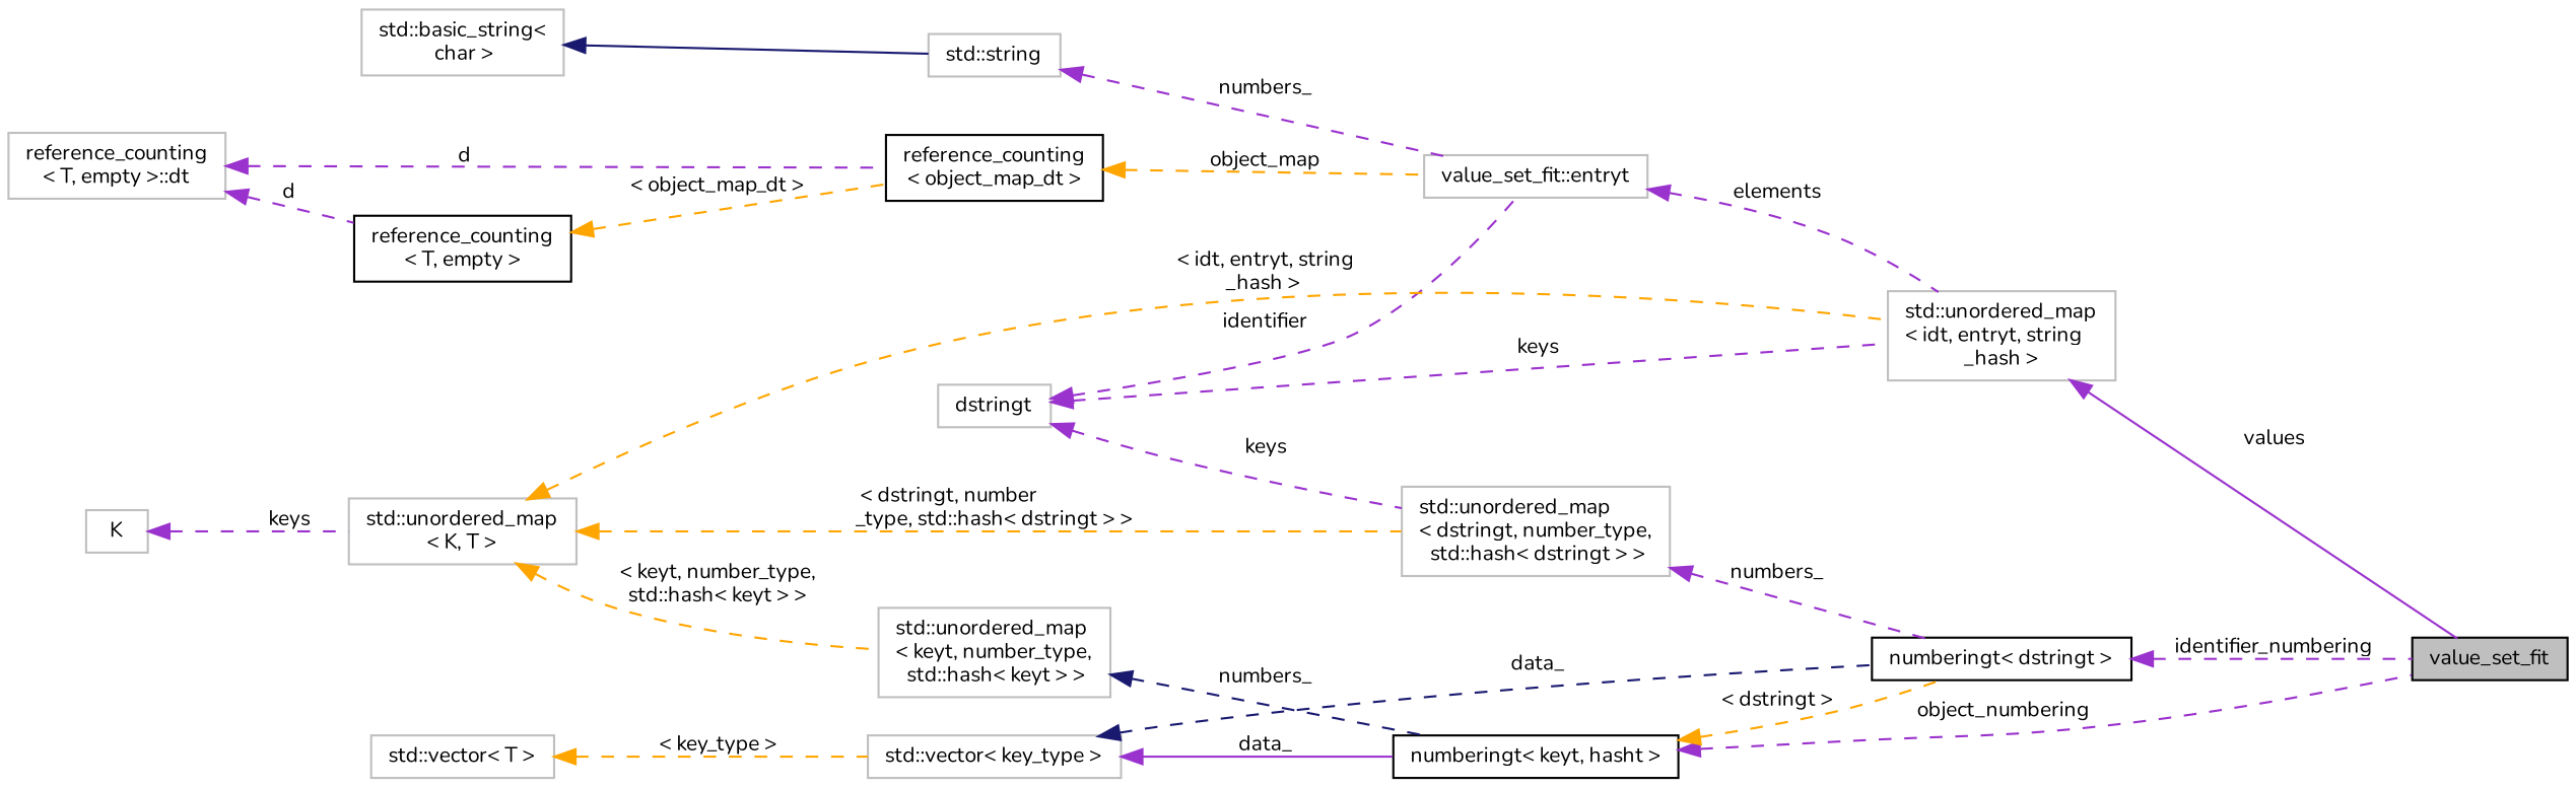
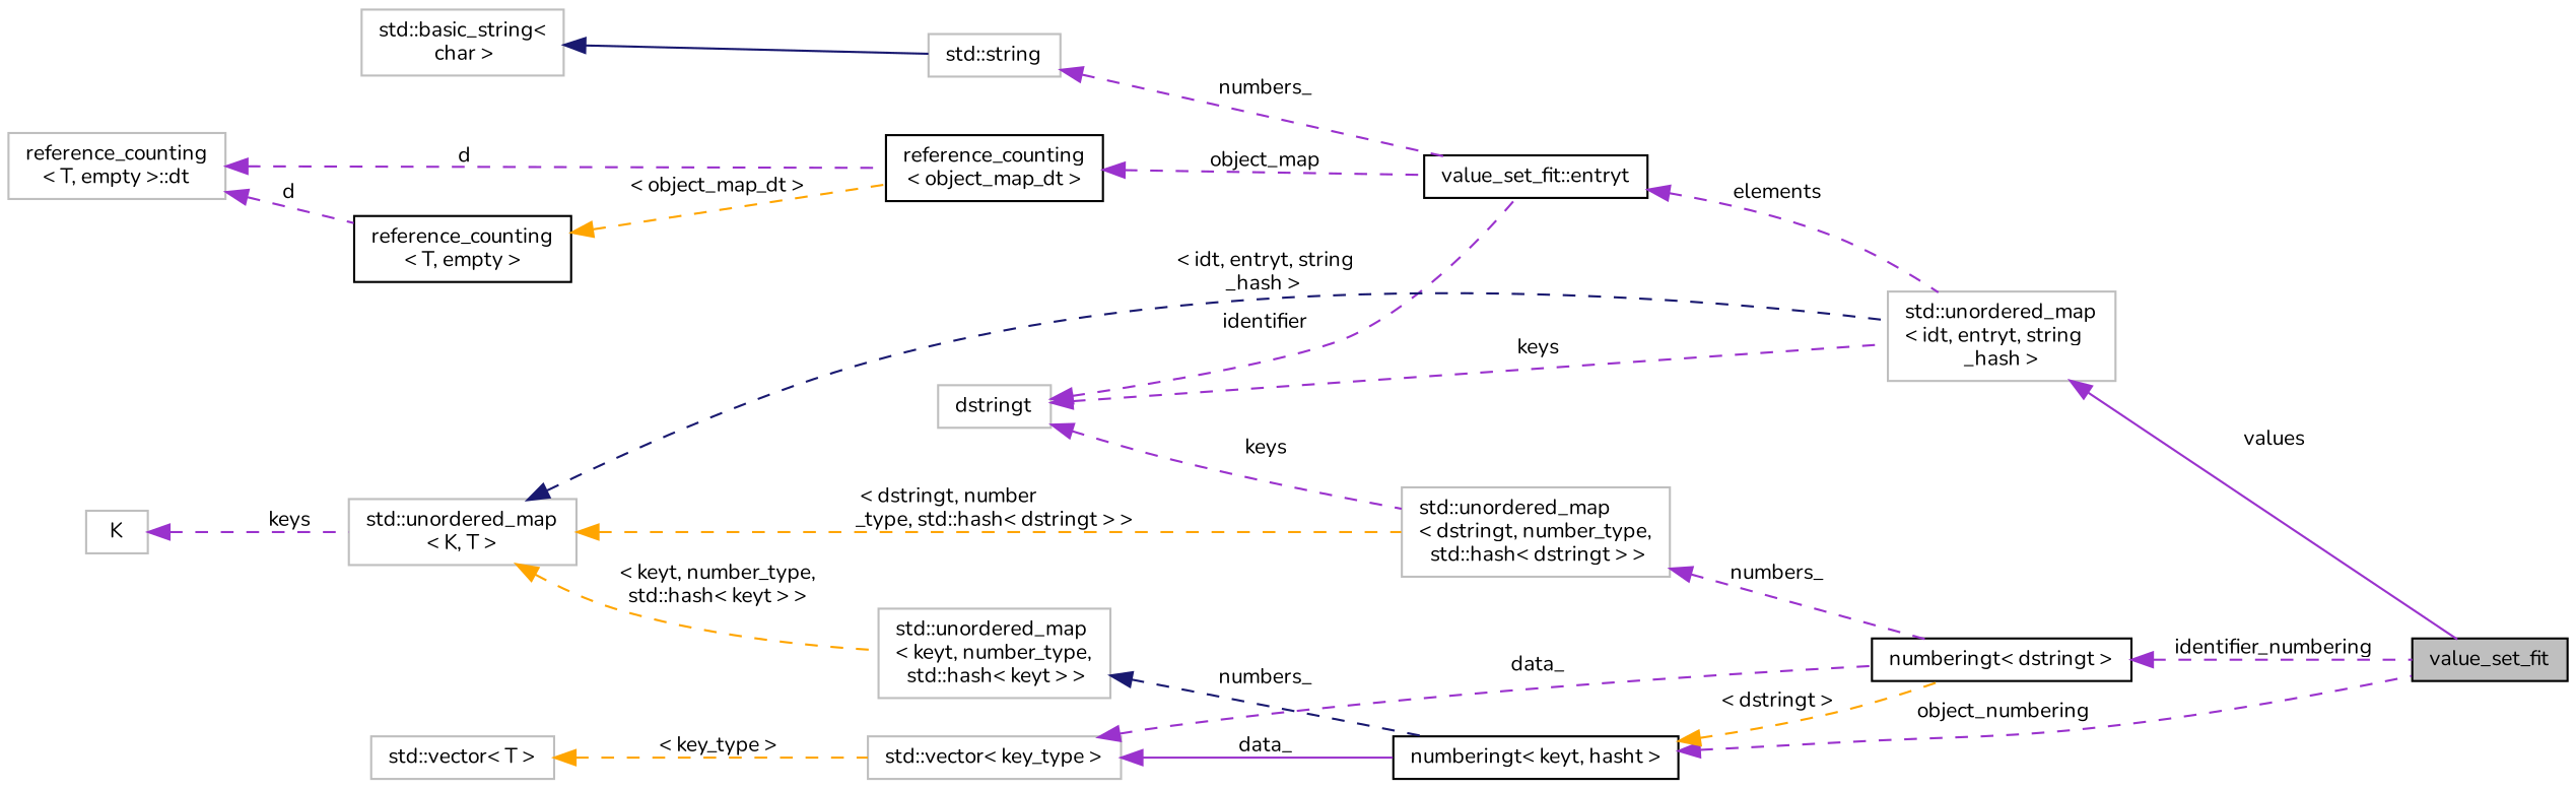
  digraph {
    fontname=Nunito
    rankdir=LR
    node [color=grey75 fontname=Nunito fontsize=10 shape=record]
    edge [color=darkorchid3 dir=back fontname=Nunito fontsize=10 labelfontname=Helvetica labelfontsize=10 style=dashed]
    n1 [color=black fillcolor=grey75 fontcolor=black height=0.2 label=value_set_fit style=filled width=0.4]
    n2 [color=black height=0.2 label="numberingt\< dstringt \>" width=0.4]
    n3 [height=0.2 label="std::unordered_map\l\< dstringt, number_type,\l std::hash\< dstringt \> \>" width=0.4]
    n4 [height=0.2 label=dstringt width=0.4]
    n5 [height=0.2 label="std::unordered_map\l\< idt, entryt, string\l_hash \>" width=0.4]
-   n6 [height=0.2 label="value_set_fit::entryt" width=0.4]
+   n6 [color=black height=0.2 label="value_set_fit::entryt" width=0.4]
    n7 [height=0.2 label="std::unordered_map\l\< K, T \>" width=0.4]
    n8 [height=0.2 label="std::unordered_map\l\< keyt, number_type,\l std::hash\< keyt \> \>" width=0.4]
    n9 [color=black height=0.2 label="numberingt\< keyt, hasht \>" width=0.4]
    n10 [height=0.2 label=K width=0.4]
    n11 [height=0.2 label="std::vector\< T \>" width=0.4]
    n12 [height=0.2 label="std::vector\< key_type \>" width=0.4]
    n13 [height=0.2 label="reference_counting\l\< T, empty \>::dt" width=0.4]
    n14 [color=black height=0.2 label="reference_counting\l\< object_map_dt \>" width=0.4]
    n15 [color=black height=0.2 label="reference_counting\l\< T, empty \>" width=0.4]
    n16 [height=0.2 label="std::string" width=0.4]
    n17 [height=0.2 label="std::basic_string\<\l char \>" width=0.4]
    n2 -> n1 [label=" identifier_numbering"]
    n3 -> n2 [label=" numbers_"]
    n4 -> n3 [label=" keys"]
    n4 -> n5 [label=" keys"]
    n4 -> n6 [label=" identifier"]
    n5 -> n1 [label=" values" style=solid]
    n6 -> n5 [label=" elements"]
    n7 -> n3 [color=orange label=" \< dstringt, number\l_type, std::hash\< dstringt \> \>"]
-   n7 -> n5 [color=orange label=" \< idt, entryt, string\l_hash \>"]
+   n7 -> n5 [color=midnightblue label=" \< idt, entryt, string\l_hash \>"]
    n7 -> n8 [color=orange label=" \< keyt, number_type,\l std::hash\< keyt \> \>"]
    n8 -> n9 [color=midnightblue label=" numbers_"]
    n9 -> n1 [label=" object_numbering"]
    n9 -> n2 [color=orange label=" \< dstringt \>"]
    n10 -> n7 [label=" keys"]
    n11 -> n12 [color=orange label=" \< key_type \>"]
-   n12 -> n2 [color=midnightblue label=" data_"]
+   n12 -> n2 [label=" data_"]
    n12 -> n9 [label=" data_" style=solid]
    n13 -> n14 [label=" d"]
    n13 -> n15 [label=" d"]
-   n14 -> n6 [color=orange label=" object_map"]
+   n14 -> n6 [label=" object_map"]
    n15 -> n14 [color=orange label=" \< object_map_dt \>"]
    n16 -> n6 [label=" numbers_"]
    n17 -> n16 [color=midnightblue style=solid]
  }
